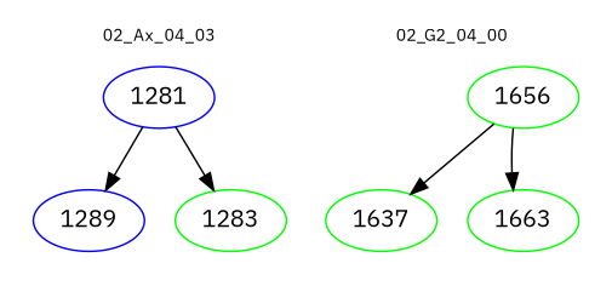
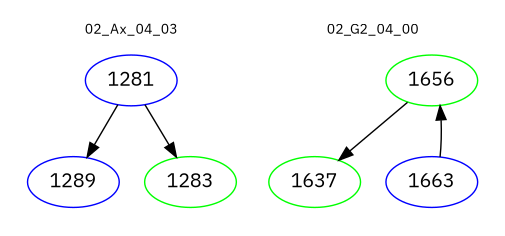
  digraph {
    fontname="IBM Plex Sans"
    node [color=blue fontname="IBM Plex Sans"]
    edge [color=black fontname="IBM Plex Sans"]
    n1 [label=1281]
    n2 [label=1289]
    n3 [color=green label=1283]
    n4 [color=green label=1656]
    n5 [color=green label=1637]
-   n6 [color=green label=1663]
+   n6 [label=1663]
    subgraph cluster_1 {
      color=white
      fontsize=10
      label="02_Ax_04_03"
      n1
      n2
      n3
    }
    subgraph cluster_2 {
      color=white
      fontsize=10
      label="02_G2_04_00"
      n4
      n5
      n6
    }
    n1 -> n2
    n1 -> n3
    n4 -> n5
-   n4 -> n6
+   n6 -> n4
  }
